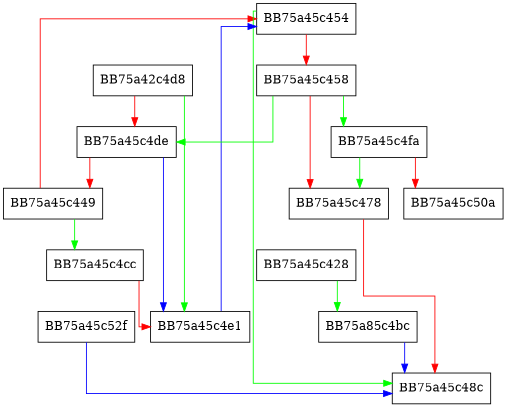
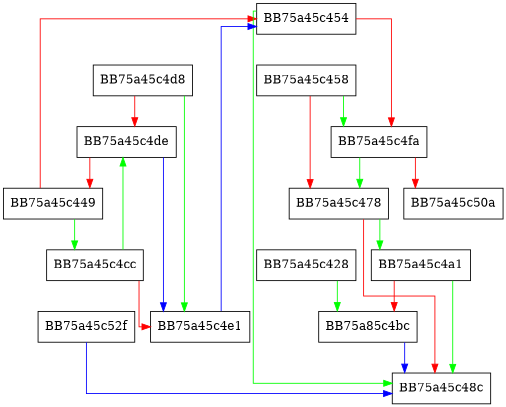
  digraph {
    splines=ortho
    node [shape=box]
    edge [color=green]
    n1 [label=BB75a85c4bc]
    BB75a45c428
    BB75a45c48c
    BB75a45c449
    BB75a45c4cc
    BB75a45c454
    BB75a45c4de
    BB75a45c4e1
    BB75a45c458
-   BB75a45c4d8 [label=BB75a42c4d8]
+   BB75a45c4d8
    BB75a45c4fa
    BB75a45c478
    BB75a45c50a
+   BB75a45c4a1
    BB75a45c52f
    n1 -> BB75a45c48c [color=blue]
    BB75a45c428 -> n1
    BB75a45c449 -> BB75a45c4cc
    BB75a45c449 -> BB75a45c454 [color=red]
-   BB75a45c458 -> BB75a45c4de
+   BB75a45c4cc -> BB75a45c4de
    BB75a45c4cc -> BB75a45c4e1 [color=red]
    BB75a45c454 -> BB75a45c48c
-   BB75a45c454 -> BB75a45c458 [color=red]
+   BB75a45c454 -> BB75a45c4fa [color=red]
    BB75a45c4de -> BB75a45c449 [color=red]
    BB75a45c4de -> BB75a45c4e1 [color=blue]
    BB75a45c4e1 -> BB75a45c454 [color=blue]
    BB75a45c458 -> BB75a45c4fa
    BB75a45c458 -> BB75a45c478 [color=red]
    BB75a45c4d8 -> BB75a45c4de [color=red]
    BB75a45c4d8 -> BB75a45c4e1
    BB75a45c4fa -> BB75a45c478
    BB75a45c4fa -> BB75a45c50a [color=red]
    BB75a45c478 -> BB75a45c48c [color=red]
+   BB75a45c478 -> BB75a45c4a1
+   BB75a45c4a1 -> n1 [color=red]
+   BB75a45c4a1 -> BB75a45c48c
    BB75a45c52f -> BB75a45c48c [color=blue]
  }
